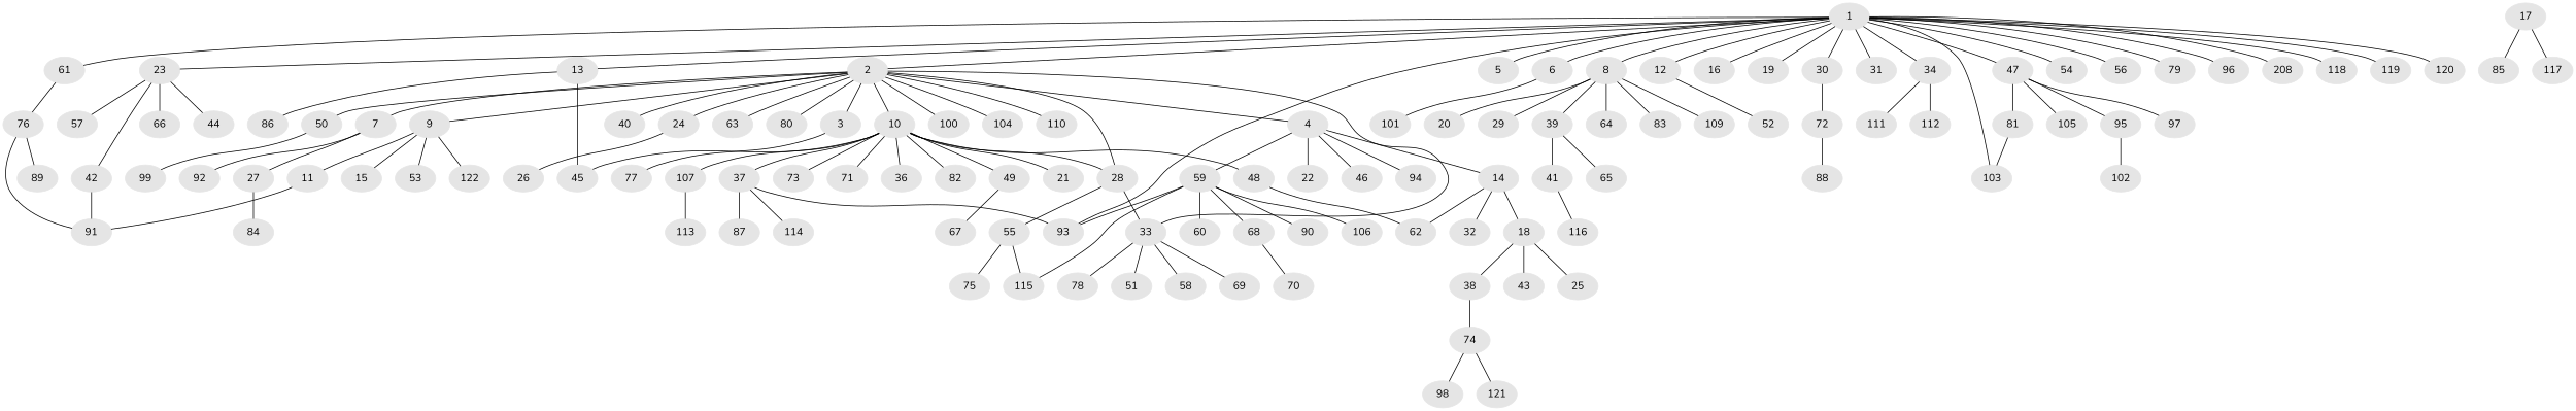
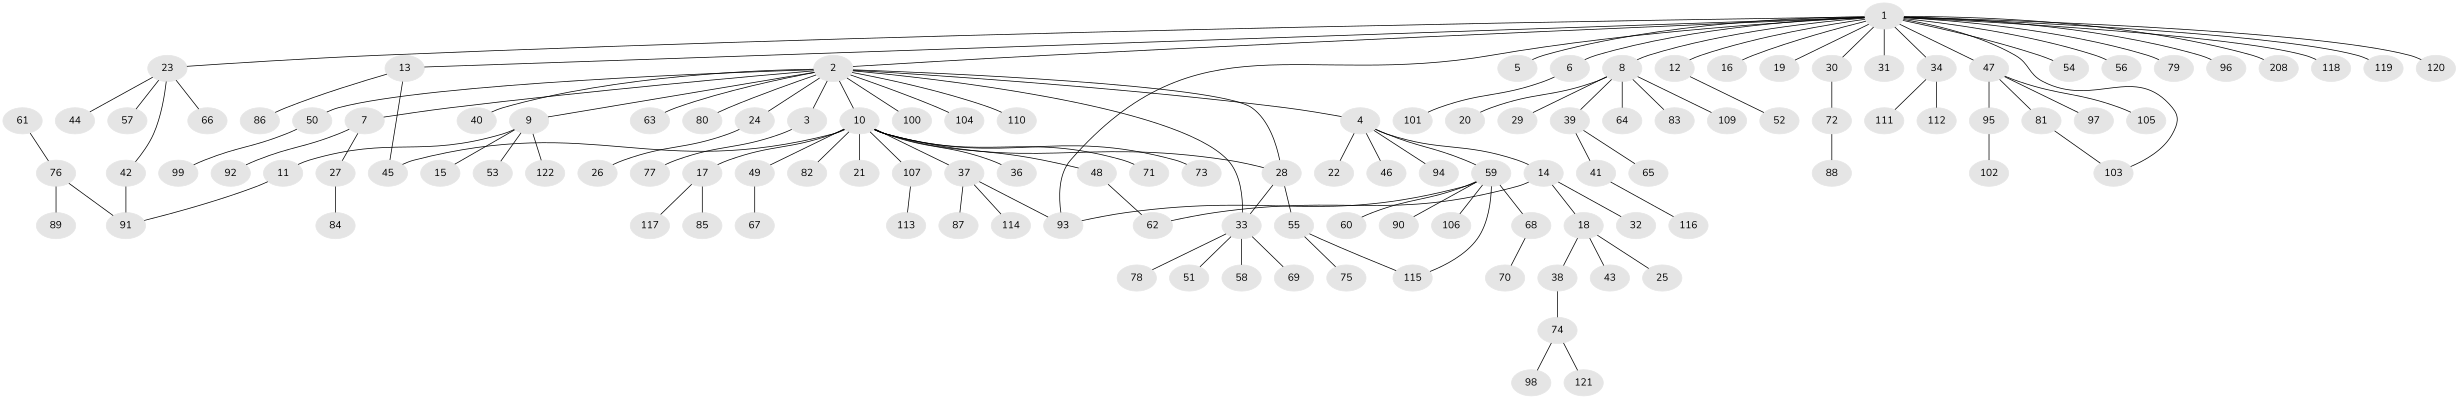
  graph {
    fontname=Nunito
    node [color=gray90 fontname=Nunito style=filled]
    edge [fontname=Nunito]
    1
    2
    5
    6
    8
    12
    13
    16
    19
    23
    30
    31
    34
    47
    54
    56
    61
    79
    93
    96
    103
    n22 [label=208]
    118
    119
    120
    3
    4
    7
    9
    10
    24
    28
    33
    40
    50
    63
    80
    100
    104
    110
    101
    20
    29
    39
    64
    83
    109
    52
    45
    86
    42
    44
    57
    66
    72
    111
    112
    81
    95
    97
    105
    76
    77
    14
    22
    46
    59
    94
    27
    92
    11
    15
    53
    122
    17
    21
    36
    37
    48
    49
    71
    73
    82
    107
    26
    55
    51
    58
    69
    78
    99
    18
    32
    62
    115
    60
    68
    90
    106
    84
    41
    65
    91
    85
    117
    87
    114
    67
    113
    25
    38
    43
    74
    75
    88
    98
    121
    116
    102
    70
    89
    1 -- 2
    1 -- 5
    1 -- 6
    1 -- 8
    1 -- 12
    1 -- 13
    1 -- 16
    1 -- 19
    1 -- 23
    1 -- 30
    1 -- 31
    1 -- 34
    1 -- 47
    1 -- 54
    1 -- 56
-   1 -- 61
    1 -- 79
    1 -- 93
    1 -- 96
    1 -- 103
    1 -- n22
    1 -- 118
    1 -- 119
    1 -- 120
    2 -- 3
    2 -- 4
    2 -- 7
    2 -- 9
    2 -- 10
    2 -- 24
    2 -- 28
    2 -- 33
    2 -- 40
    2 -- 50
    2 -- 63
    2 -- 80
    2 -- 100
    2 -- 104
    2 -- 110
    6 -- 101
    8 -- 20
    8 -- 29
    8 -- 39
    8 -- 64
    8 -- 83
    8 -- 109
    12 -- 52
    13 -- 45
    13 -- 86
    23 -- 42
    23 -- 44
    23 -- 57
    23 -- 66
    30 -- 72
    34 -- 111
    34 -- 112
    47 -- 81
    47 -- 95
    47 -- 97
    47 -- 105
    61 -- 76
    3 -- 77
    4 -- 14
    4 -- 22
    4 -- 46
    4 -- 59
    4 -- 94
    7 -- 27
    7 -- 92
    9 -- 11
    9 -- 15
    9 -- 53
    9 -- 122
    10 -- 28
    10 -- 45
+   10 -- 17
    10 -- 21
    10 -- 36
    10 -- 37
    10 -- 48
    10 -- 49
    10 -- 71
    10 -- 73
    10 -- 82
    10 -- 107
    24 -- 26
    28 -- 33
    28 -- 55
    33 -- 51
    33 -- 58
    33 -- 69
    33 -- 78
    50 -- 99
    39 -- 41
    39 -- 65
    42 -- 91
    72 -- 88
    81 -- 103
    95 -- 102
    76 -- 91
    76 -- 89
    14 -- 18
    14 -- 32
    14 -- 62
    59 -- 93
    59 -- 115
    59 -- 60
    59 -- 68
    59 -- 90
    59 -- 106
    27 -- 84
    11 -- 91
    17 -- 85
    17 -- 117
    37 -- 93
    37 -- 87
    37 -- 114
    48 -- 62
    49 -- 67
    107 -- 113
    55 -- 115
    55 -- 75
    18 -- 25
    18 -- 38
    18 -- 43
    68 -- 70
    41 -- 116
    38 -- 74
    74 -- 98
    74 -- 121
  }
